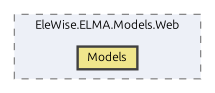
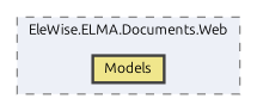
  digraph {
    compound=true
    fontname=Ubuntu
    n1 [color=grey25 fillcolor=khaki fontname=Ubuntu fontsize=10 height=0.2 label=Models shape=box style="filled,bold" width=0.4]
    subgraph cluster_1 {
      bgcolor="#edf0f7"
      fontsize=10
-     label="EleWise.ELMA.Models.Web"
+     label="EleWise.ELMA.Documents.Web"
      pencolor=grey50
      style="filled,dashed"
      n1
    }
  }
